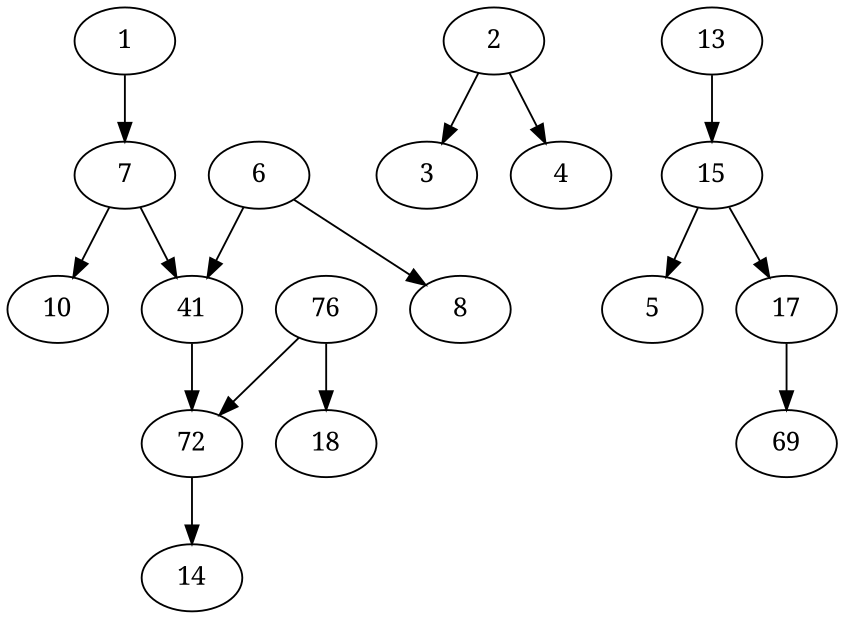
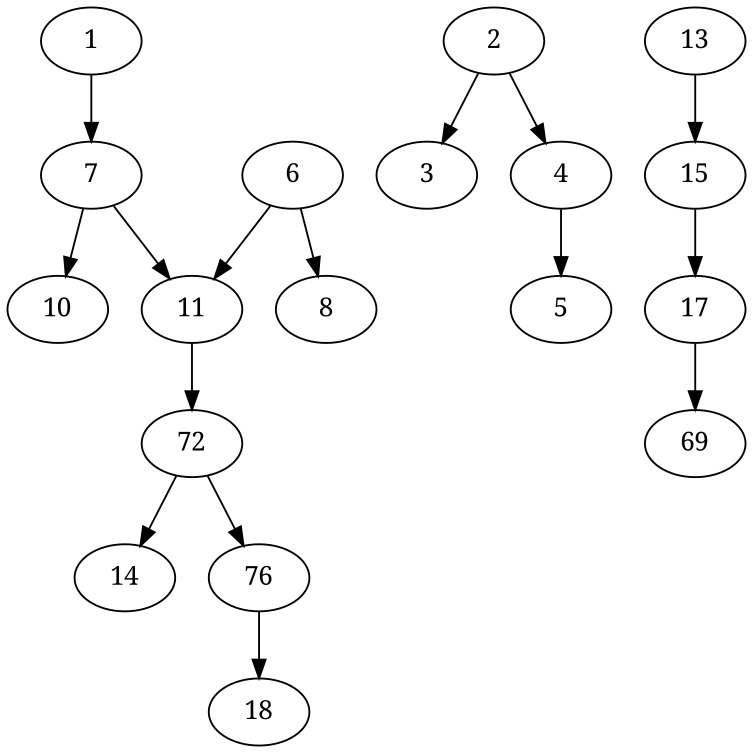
  digraph {
    fontname="Noto Serif"
    node [alpha=0.08 fontname="Noto Serif"]
    edge [fontname="Noto Serif"]
    1 [alpha=0.05 expect_size=10334092531773200]
    7 [alpha=0.14 expect_size=106932178725634048000]
    2 [expect_size=57865493811257656]
    3 [expect_size=7541908448466769]
    4 [alpha=0.16 expect_size=274237860657800896]
    5 [alpha=0.07 expect_size=991085556509831]
    6 [expect_size=44294282361902568]
    8 [alpha=0.04 expect_size=93392860039799648]
-   11 [alpha=0.18 expect_size=672235345890061 label=41]
+   11 [alpha=0.18 expect_size=672235345890061]
    10 [alpha=0.09 expect_size=293837524754092160]
    n11 [alpha=0.04 expect_size=487959478647482 label=72]
    13 [alpha=0.18 expect_size=249512493609131680]
    15 [alpha=0.12 expect_size=1894938145202687]
    14 [alpha=0.15 expect_size=21701302671822940]
    n15 [alpha=0.13 expect_size=110367524087739776 label=76]
    17 [alpha=0.18 expect_size=1127624822838576]
    18 [alpha=0.11 expect_size=189154929140448]
    n18 [alpha=0.02 expect_size=2073665513044574208 label=69]
    1 -> 7
    7 -> 11
    7 -> 10
    2 -> 3
    2 -> 4
-   15 -> 5
+   4 -> 5
    6 -> 8
    6 -> 11
    11 -> n11
    n11 -> 14
-   n15 -> n11
+   n11 -> n15
    13 -> 15
    15 -> 17
    n15 -> 18
    17 -> n18
  }
